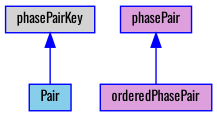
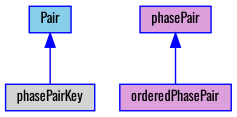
  digraph {
    fontname=Oswald
    rankdir=TB
    node [color=blue fillcolor=plum fontname=Oswald fontsize=10 shape=record style=filled]
    edge [color=blue dir=back fontname=Oswald fontsize=10 labelfontname=Helvetica labelfontsize=10 style=solid]
    n1 [fillcolor=skyblue height=0.2 label=Pair width=0.4]
    n2 [fillcolor=lightgrey height=0.2 label=phasePairKey width=0.4]
    n3 [height=0.2 label=phasePair width=0.4]
    n4 [height=0.2 label=orderedPhasePair width=0.4]
-   n2 -> n1
+   n1 -> n2
    n3 -> n4
  }
